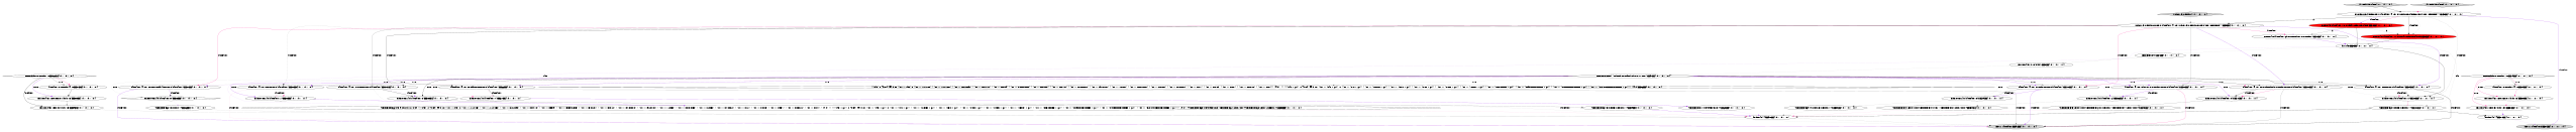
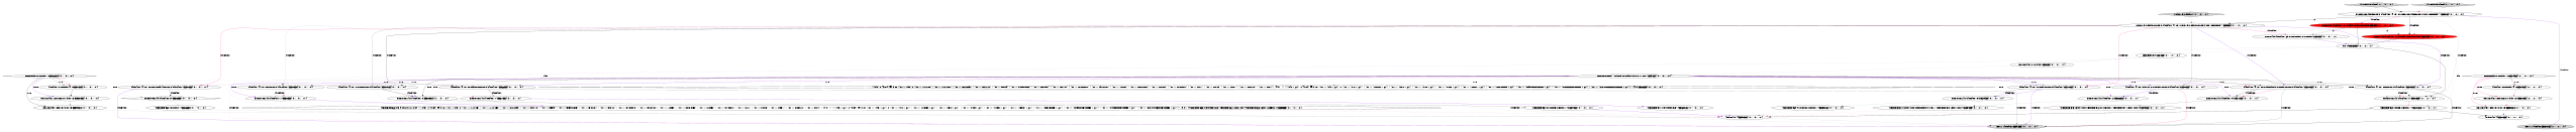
  digraph {
    fontname="DejaVu Sans Mono"
    node [fillcolor=white fontname="DejaVu Sans Mono" shape=ellipse style=filled]
    edge [arrowhead=diamond color=purple fontname="DejaVu Sans Mono" style=solid]
    n1 [label="FunctionTemplateContext _localctx = new FunctionTemplateContext(_ctx,getState())@@@3@@@['1', '1', '0']"]
    n2 [fillcolor=red label="enterRule(_localctx,74,RULE_functionTemplate)@@@4@@@['0', '1', '0']"]
    n3 [label="enterOuterAlt(_localctx,1)@@@11@@@['1', '1', '1']"]
    n4 [fillcolor=red label="enterRule(_localctx,72,RULE_functionTemplate)@@@4@@@['1', '0', '0']"]
    n5 [label="PrimaryExpressionContext _localctx = new PrimaryExpressionContext(_ctx,getState())@@@3@@@['0', '0', '1']"]
    n6 [fillcolor=lightgray label="return _localctx@@@57@@@['1', '1', '0']"]
    n7 [label="int _la@@@5@@@['1', '1', '1']"]
    n8 [label="{setState(560)castExpression()}@@@12@@@['1', '1', '1']"]
    n9 [label="enterRule(_localctx,60,RULE_primaryExpression)@@@4@@@['0', '0', '1']"]
    n10 [label="_localctx = new ConstantDefaultContext(_localctx)@@@24@@@['0', '0', '1']"]
    n11 [label="_localctx = new DereferenceContext(_localctx)@@@66@@@['0', '0', '1']"]
    n12 [label="_localctx = new SubqueryExpressionContext(_localctx)@@@55@@@['0', '0', '1']"]
    n13 [label="_localctx = new CastContext(_localctx)@@@10@@@['0', '0', '1']"]
    n14 [label="_localctx = new ExtractContext(_localctx)@@@17@@@['0', '0', '1']"]
    n15 [label="_localctx = new StarContext(_localctx)@@@31@@@['0', '0', '1']"]
    n16 [label="_localctx = new FunctionContext(_localctx)@@@48@@@['0', '0', '1']"]
    n17 [label="_localctx = new ParenthesizedExpressionContext(_localctx)@@@73@@@['0', '0', '1']"]
    n18 [label="_errHandler.reportError(this,re)@@@88@@@['0', '0', '1']"]
    n19 [label="_errHandler.recover(this,re)@@@89@@@['0', '0', '1']"]
    n20 [label="{exitRule()}@@@91@@@['0', '0', '1']"]
    n21 [fillcolor=lightgray label="return _localctx@@@94@@@['0', '0', '1']"]
    n22 [label="enterOuterAlt(_localctx,3)@@@25@@@['0', '0', '1']" shape=diamond]
    n23 [label="{setState(562)constant()}@@@26@@@['0', '0', '1']"]
    n24 [label="{exitRule()}@@@54@@@['1', '1', '0']"]
    n25 [fillcolor=lightgray label="functionTemplate['1', '0', '0']" shape=diamond]
    n26 [label="enterOuterAlt(_localctx,7)@@@67@@@['0', '0', '1']"]
    n27 [label="{setState(574)qualifiedName()}@@@68@@@['0', '0', '1']"]
    n28 [label="{setState(566)_la = _input.LA(1)if ((((_la) & ~0x3f) == 0 && ((1L << _la) & ((1L << ANALYZE) | (1L << ANALYZED) | (1L << CATALOGS) | (1L << COLUMNS) | (1L << DEBUG) | (1L << EXECUTABLE) | (1L << EXPLAIN) | (1L << FORMAT) | (1L << FUNCTIONS) | (1L << GRAPHVIZ) | (1L << MAPPED) | (1L << OPTIMIZED) | (1L << PARSED) | (1L << PHYSICAL) | (1L << PLAN) | (1L << RLIKE) | (1L << QUERY) | (1L << SCHEMAS) | (1L << SHOW))) != 0) || ((((_la - 64)) & ~0x3f) == 0 && ((1L << (_la - 64)) & ((1L << (SYS - 64)) | (1L << (TABLES - 64)) | (1L << (TEXT - 64)) | (1L << (TYPE - 64)) | (1L << (TYPES - 64)) | (1L << (VERIFY - 64)) | (1L << (IDENTIFIER - 64)) | (1L << (DIGIT_IDENTIFIER - 64)) | (1L << (QUOTED_IDENTIFIER - 64)) | (1L << (BACKQUOTED_IDENTIFIER - 64)))) != 0)) {{setState(563)qualifiedName()setState(564)match(DOT)}}setState(568)match(ASTERISK)}@@@33@@@['0', '0', '1']"]
    n29 [label="setState(579)@@@7@@@['0', '0', '1']"]
    n30 [label="enterOuterAlt(_localctx,4)@@@32@@@['0', '0', '1']"]
    n31 [label="{setState(570)match(T__0)setState(571)query()setState(572)match(T__1)}@@@57@@@['0', '0', '1']"]
    n32 [label="enterOuterAlt(_localctx,6)@@@56@@@['0', '0', '1']"]
    n33 [label="enterOuterAlt(_localctx,8)@@@74@@@['0', '0', '1']"]
    n34 [label="{setState(575)match(T__0)setState(576)expression()setState(577)match(T__1)}@@@75@@@['0', '0', '1']"]
    n35 [label="enterOuterAlt(_localctx,2)@@@18@@@['0', '0', '1']"]
    n36 [label="{setState(561)extractExpression()}@@@19@@@['0', '0', '1']"]
    n37 [label="_errHandler.sync(this)@@@8@@@['0', '0', '1']"]
    n38 [label="getInterpreter().adaptivePredict(_input,77,_ctx)@@@9@@@['0', '0', '1']" shape=diamond]
    n39 [label="enterOuterAlt(_localctx,5)@@@49@@@['0', '0', '1']"]
    n40 [label="(((_la) & ~0x3f) == 0 && ((1L << _la) & ((1L << ANALYZE) | (1L << ANALYZED) | (1L << CATALOGS) | (1L << COLUMNS) | (1L << DEBUG) | (1L << EXECUTABLE) | (1L << EXPLAIN) | (1L << FORMAT) | (1L << FUNCTIONS) | (1L << GRAPHVIZ) | (1L << MAPPED) | (1L << OPTIMIZED) | (1L << PARSED) | (1L << PHYSICAL) | (1L << PLAN) | (1L << RLIKE) | (1L << QUERY) | (1L << SCHEMAS) | (1L << SHOW))) != 0) || ((((_la - 64)) & ~0x3f) == 0 && ((1L << (_la - 64)) & ((1L << (SYS - 64)) | (1L << (TABLES - 64)) | (1L << (TEXT - 64)) | (1L << (TYPE - 64)) | (1L << (TYPES - 64)) | (1L << (VERIFY - 64)) | (1L << (IDENTIFIER - 64)) | (1L << (DIGIT_IDENTIFIER - 64)) | (1L << (QUOTED_IDENTIFIER - 64)) | (1L << (BACKQUOTED_IDENTIFIER - 64)))) != 0)@@@36@@@['0', '0', '1']" shape=diamond]
    n41 [label="RecognitionException re@@@49@@@['1', '1', '0']" shape=diamond]
    n42 [label="_localctx.exception = re@@@50@@@['1', '1', '0']"]
    n43 [label="_errHandler.reportError(this,re)@@@51@@@['1', '1', '0']"]
    n44 [label="_errHandler.recover(this,re)@@@52@@@['1', '1', '0']"]
    n45 [fillcolor=lightgray label="primaryExpression['0', '0', '1']" shape=diamond]
    n46 [label="{setState(569)functionExpression()}@@@50@@@['0', '0', '1']"]
    n47 [label="RecognitionException re@@@86@@@['0', '0', '1']" shape=diamond]
    n48 [label="_localctx.exception = re@@@87@@@['0', '0', '1']"]
    n49 [fillcolor=lightgray label="functionTemplate['0', '1', '0']" shape=diamond]
    n1 -> n2 [color=black label=_localctx]
    n1 -> n2 [color=gray40 style=dotted]
    n1 -> n3 [color=black label=_localctx style=dotted]
    n1 -> n4 [arrowhead=odot color=deeppink]
    n1 -> n4 [arrowhead=normal label=_localctx]
    n1 -> n5 [color=black label=0]
    n1 -> n6 [arrowhead=odot label=_localctx]
    n2 -> n7 [arrowhead=odot color=black]
    n3 -> n8 [arrowhead=odot color=deeppink]
    n4 -> n2 [color=black label=0 style=dotted]
    n4 -> n7 [arrowhead=odot color=black]
    n4 -> n9 [arrowhead=normal color=gray40 label=0]
    n5 -> n9 [arrowhead=normal color=deeppink label=_localctx]
    n5 -> n9 [arrowhead=odot style=dotted]
    n5 -> n10 [arrowhead=normal color=deeppink label=_localctx]
    n5 -> n11 [color=black label=_localctx]
    n5 -> n12 [color=gray40 label=_localctx]
    n5 -> n13 [label=_localctx]
    n5 -> n14 [arrowhead=odot color=gray40 label=_localctx]
    n5 -> n15 [color=black label=_localctx style=dotted]
    n5 -> n16 [color=deeppink label=_localctx]
    n5 -> n17 [label=_localctx]
    n7 -> n3 [color=black]
    n7 -> n8 [arrowhead=normal color=gray40 label=_la style=dotted]
    n7 -> n28 [arrowhead=odot label=_la style=dotted]
    n7 -> n29 [arrowhead=odot color=gray40 style=dotted]
    n8 -> n20 [color=black]
    n8 -> n24 [color=black]
    n9 -> n7
    n10 -> n21 [arrowhead=odot label=_localctx]
    n10 -> n22 [arrowhead=odot]
    n10 -> n22 [arrowhead=normal color=black label=_localctx style=dotted]
    n11 -> n21 [arrowhead=normal color=gray40 label=_localctx]
    n11 -> n26 [arrowhead=odot color=black label=_localctx]
    n11 -> n26 [arrowhead=odot color=deeppink style=dotted]
    n12 -> n21 [arrowhead=odot color=deeppink label=_localctx]
    n12 -> n32
    n12 -> n32 [arrowhead=odot label=_localctx style=dotted]
    n13 -> n3 [color=deeppink label=_localctx style=dotted]
    n13 -> n3 [color=black style=dotted]
    n13 -> n21 [arrowhead=normal color=black label=_localctx]
    n14 -> n21 [arrowhead=odot color=gray40 label=_localctx style=dotted]
    n14 -> n35 [arrowhead=normal color=black]
    n14 -> n35 [label=_localctx style=dotted]
    n15 -> n21 [arrowhead=odot color=deeppink label=_localctx style=dotted]
    n15 -> n30 [arrowhead=odot color=deeppink label=_localctx style=dotted]
    n15 -> n30 [color=deeppink style=dotted]
    n16 -> n21 [arrowhead=normal label=_localctx]
    n16 -> n39 [arrowhead=normal]
    n16 -> n39 [color=gray40 label=_localctx]
    n17 -> n21 [arrowhead=normal color=gray40 label=_localctx]
    n17 -> n33 [color=deeppink]
    n17 -> n33 [color=black label=_localctx]
    n18 -> n19 [arrowhead=normal color=gray40]
    n19 -> n20 [arrowhead=odot color=black style=dotted]
    n20 -> n21 [color=black style=dotted]
    n22 -> n23 [arrowhead=odot style=dotted]
    n23 -> n20 [arrowhead=odot color=black style=dotted]
    n24 -> n6 [arrowhead=odot style=dotted]
    n25 -> n1 [color=black]
    n26 -> n27
    n27 -> n20 [arrowhead=normal style=dotted]
    n28 -> n20 [arrowhead=normal color=deeppink style=dotted]
    n29 -> n37 [arrowhead=odot color=black style=dotted]
    n30 -> n28 [arrowhead=normal]
    n31 -> n20 [arrowhead=normal color=deeppink style=dotted]
    n32 -> n31 [arrowhead=normal color=black style=dotted]
    n33 -> n34 [arrowhead=normal color=gray40]
    n34 -> n20 [arrowhead=odot color=deeppink style=dotted]
    n35 -> n36 [color=gray40]
    n36 -> n20
    n37 -> n38 [color=gray40 style=dotted]
    n38 -> n3 [arrowhead=normal color=gray40 label=true style=dotted]
    n38 -> n10 [label=true style=dotted]
    n38 -> n10 [arrowhead=odot color=gray40 style=dotted]
    n38 -> n11 [arrowhead=normal label=true]
    n38 -> n11 [arrowhead=normal color=gray40 style=dotted]
    n38 -> n12
    n38 -> n12 [label=true style=dotted]
    n38 -> n13 [color=black]
    n38 -> n13 [arrowhead=odot color=gray40 label=true]
    n38 -> n14 [color=black style=dotted]
    n38 -> n14 [arrowhead=odot label=true style=dotted]
    n38 -> n15 [arrowhead=normal color=gray40 label=true]
    n38 -> n15 [style=dotted]
    n38 -> n16 [arrowhead=normal color=gray40 label=true]
    n38 -> n16 [arrowhead=normal]
    n38 -> n17 [arrowhead=normal color=black label=true]
    n38 -> n17 [color=deeppink style=dotted]
    n38 -> n22 [arrowhead=normal color=gray40 label=true style=dotted]
    n38 -> n26 [color=deeppink label=true style=dotted]
    n38 -> n30 [arrowhead=normal label=true]
    n38 -> n32 [label=true style=dotted]
    n38 -> n33 [arrowhead=normal label=true]
    n38 -> n35 [color=black label=true]
    n38 -> n39 [arrowhead=odot color=gray40 label=true style=dotted]
    n38 -> n40 [color=gray40 label=true style=dotted]
    n39 -> n46 [arrowhead=normal color=black style=dotted]
    n41 -> n42 [color=gray40]
    n41 -> n42 [arrowhead=odot color=deeppink label=true]
    n41 -> n43 [color=deeppink label=true]
    n41 -> n44 [arrowhead=normal color=deeppink label=true]
    n42 -> n43 [arrowhead=normal color=deeppink]
    n43 -> n44 [arrowhead=normal color=deeppink style=dotted]
    n44 -> n24 [style=dotted]
    n45 -> n5 [color=gray40 style=dotted]
    n46 -> n20 [color=gray40 style=dotted]
    n47 -> n18 [label=true]
-   n47 -> n19 [color=black label=localctx]
+   n47 -> n19 [color=black label=true]
    n47 -> n48 [color=gray40 label=true]
    n47 -> n48 [color=deeppink]
    n48 -> n18 [color=black]
    n49 -> n1 [color=deeppink style=dotted]
  }
